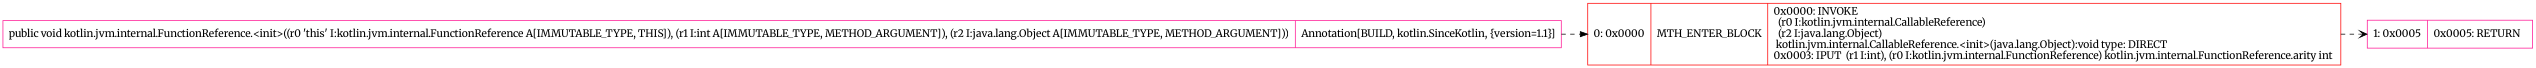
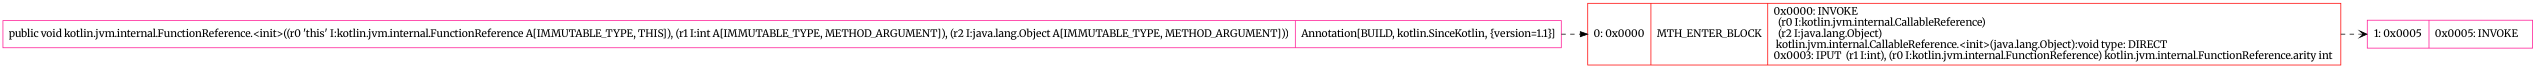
  digraph {
    rankdir=LR
    fontname=Merriweather
    node [shape=record color=deeppink fontname=Merriweather]
    edge [style=dashed fontname=Merriweather]
    n1 [label="{0\:\ 0x0000|MTH_ENTER_BLOCK\l|0x0000: INVOKE  \l  (r0 I:kotlin.jvm.internal.CallableReference)\l  (r2 I:java.lang.Object)\l kotlin.jvm.internal.CallableReference.\<init\>(java.lang.Object):void type: DIRECT \l0x0003: IPUT  (r1 I:int), (r0 I:kotlin.jvm.internal.FunctionReference) kotlin.jvm.internal.FunctionReference.arity int \l}" color=red]
-   n2 [label="{1\:\ 0x0005|0x0005: RETURN   \l}"]
+   n2 [label="{1\:\ 0x0005|0x0005: INVOKE   \l}"]
    n3 [label="{public void kotlin.jvm.internal.FunctionReference.\<init\>((r0 'this' I:kotlin.jvm.internal.FunctionReference A[IMMUTABLE_TYPE, THIS]), (r1 I:int A[IMMUTABLE_TYPE, METHOD_ARGUMENT]), (r2 I:java.lang.Object A[IMMUTABLE_TYPE, METHOD_ARGUMENT]))  | Annotation[BUILD, kotlin.SinceKotlin, \{version=1.1\}]\l}"]
    n1 -> n2 [arrowhead=vee]
    n3 -> n1 [arrowhead=normal]
  }
